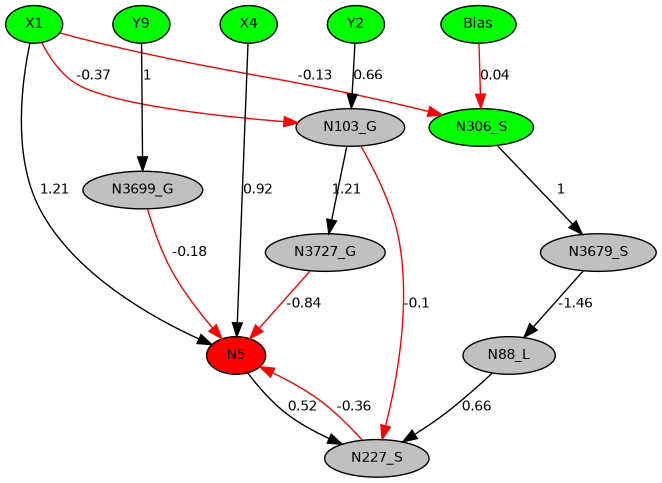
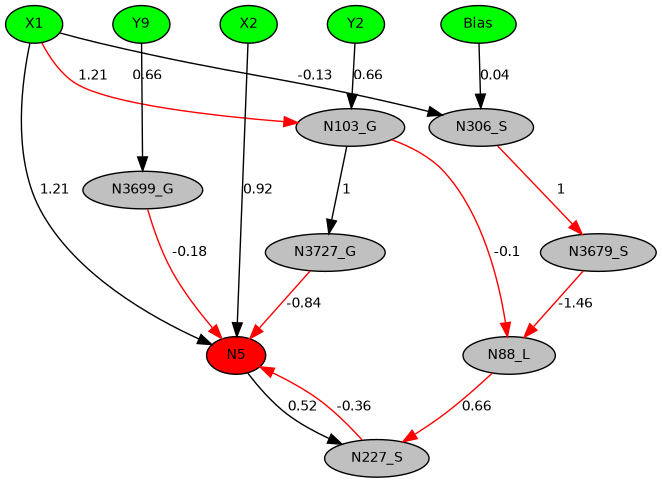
  digraph {
    fontname="DejaVu Sans"
    node [fillcolor=gray fontname="DejaVu Sans" fontsize=10 shape=ellipse style=filled]
    edge [color=black fontname="DejaVu Sans" fontsize=10]
    N5 [fillcolor=red height=0.1 width=0.1]
    n2 [fillcolor=green height=0.1 label=Bias width=0.1]
    n3 [fillcolor=green height=0.1 label=X1 width=0.1]
    n4 [fillcolor=green height=0.1 label=Y9 width=0.1]
-   n5 [fillcolor=green height=0.1 label=X4 width=0.1]
+   n5 [fillcolor=green height=0.1 label=X2 width=0.1]
    n6 [fillcolor=green height=0.1 label=Y2 width=0.1]
    n7 [height=0.1 label=N227_S width=0.1]
-   n8 [fillcolor=green height=0.1 label=N306_S width=0.1]
+   n8 [height=0.1 label=N306_S width=0.1]
    n9 [height=0.1 label=N103_G width=0.1]
    n10 [height=0.1 label=N3699_G width=0.1]
    n11 [height=0.1 label=N3679_S width=0.1]
    n12 [height=0.1 label=N88_L width=0.1]
    n13 [height=0.1 label=N3727_G width=0.1]
    subgraph sub_1 {
      rank=same
      N5
    }
    subgraph sub_2 {
      rank=same
      n2
      n3
      n4
      n5
      n6
    }
    N5 -> n7 [label=0.52]
-   n2 -> n8 [color=red label=0.04]
+   n2 -> n8 [label=0.04]
    n3 -> N5 [label=1.21]
    n3 -> n4 [style=invis color="" fontsize=""]
-   n3 -> n8 [arrowType=inv color=red label=-0.13]
-   n3 -> n9 [arrowType=inv color=red label=-0.37]
+   n3 -> n8 [arrowType=inv label=-0.13]
+   n3 -> n9 [arrowType=inv color=red label=1.21]
    n4 -> n5 [style=invis color="" fontsize=""]
-   n4 -> n10 [label=1]
+   n4 -> n10 [label=0.66]
    n5 -> N5 [label=0.92]
    n5 -> n6 [style=invis color="" fontsize=""]
    n6 -> n2 [style=invis color="" fontsize=""]
    n6 -> n9 [label=0.66]
    n7 -> N5 [arrowType=inv color=red label=-0.36]
-   n8 -> n11 [label=1]
-   n9 -> n7 [arrowType=inv color=red label=-0.1]
-   n9 -> n13 [label=1.21]
+   n8 -> n11 [color=red label=1]
+   n9 -> n12 [arrowType=inv color=red label=-0.1]
+   n9 -> n13 [label=1]
    n10 -> N5 [arrowType=inv color=red label=-0.18]
-   n11 -> n12 [arrowType=inv label=-1.46]
-   n12 -> n7 [label=0.66]
+   n11 -> n12 [arrowType=inv color=red label=-1.46]
+   n12 -> n7 [color=red label=0.66]
    n13 -> N5 [arrowType=inv color=red label=-0.84]
  }
